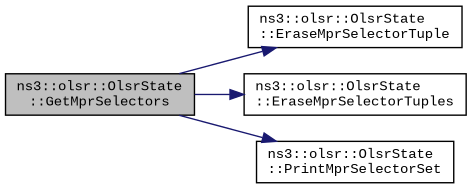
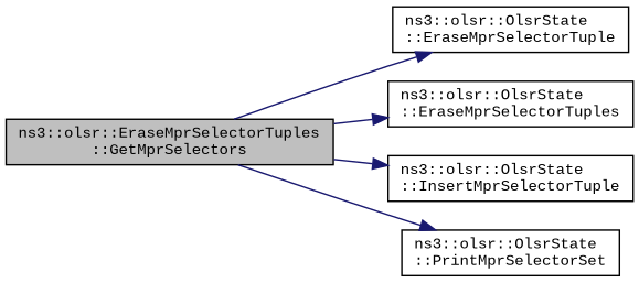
  digraph {
    fontname="Liberation Mono"
    rankdir=LR
    node [color=black fillcolor=white fontname="Liberation Mono" fontsize=10 shape=record style=filled]
    edge [color=midnightblue fontname="Liberation Mono" fontsize=10 labelfontname=Helvetica labelfontsize=10 style=solid]
-   n1 [fillcolor=grey75 fontcolor=black height=0.2 label="ns3::olsr::OlsrState\l::GetMprSelectors" width=0.4]
+   n1 [fillcolor=grey75 fontcolor=black height=0.2 label="ns3::olsr::EraseMprSelectorTuples\l::GetMprSelectors" width=0.4]
    n2 [height=0.2 label="ns3::olsr::OlsrState\l::EraseMprSelectorTuple" width=0.4]
    n3 [height=0.2 label="ns3::olsr::OlsrState\l::EraseMprSelectorTuples" width=0.4]
+   n4 [height=0.2 label="ns3::olsr::OlsrState\l::InsertMprSelectorTuple" width=0.4]
    n5 [height=0.2 label="ns3::olsr::OlsrState\l::PrintMprSelectorSet" width=0.4]
    n1 -> n2
    n1 -> n3
+   n1 -> n4
    n1 -> n5
  }
